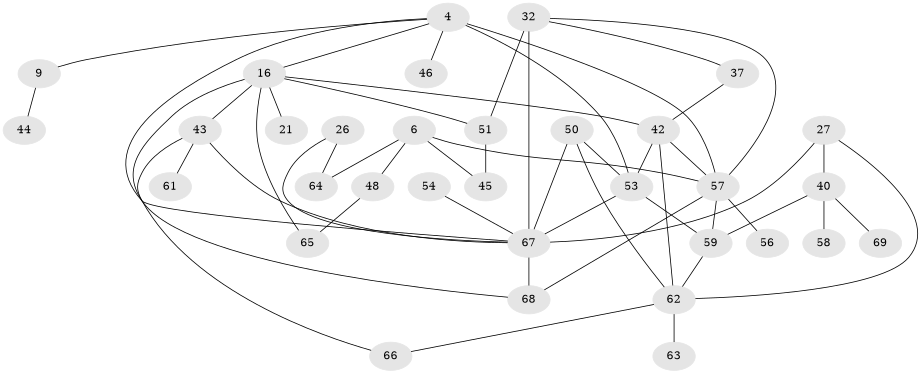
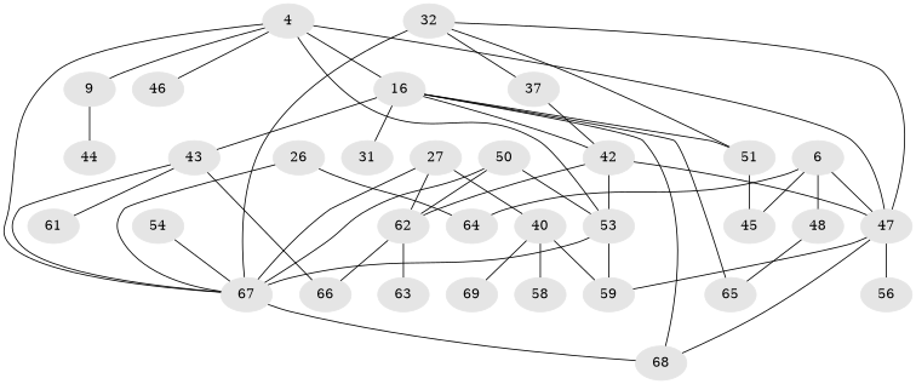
  graph {
    node [color=gray90 style=filled]
    4 [super="+2"]
    9
    16 [super="+5"]
    46
-   47 [super="+3+1" label=57]
+   47 [super="+3+1"]
    53 [super="+17+21"]
    67 [super="+57+60"]
    44
-   31 [label=21]
+   31
    42 [super="+39"]
    43 [super="+28"]
    51
    65
    68 [super="+20"]
    59 [super="+8+7+55"]
    56
    6
    45
    48
    64
    62 [super="+11+52"]
    61
    66
    26
    27 [super="+25"]
    40 [super="+35"]
    58
    69
    63
    32 [super="+29+14"]
    37
    50 [super="+22"]
    54
    4 -- 9
    4 -- 16
    4 -- 46
    4 -- 47 [weight=3]
    4 -- 53
    4 -- 67
    9 -- 44
    16 -- 31
    16 -- 42
    16 -- 43 [weight=2]
    16 -- 51
    16 -- 65
    16 -- 68
    47 -- 68
    47 -- 59 [weight=2]
    47 -- 56
    53 -- 67
    53 -- 59 [weight=2]
    67 -- 68
    42 -- 47
    42 -- 53 [weight=2]
    42 -- 62
    43 -- 67
    43 -- 61
    43 -- 66
    51 -- 45
-   59 -- 62 [weight=2]
    6 -- 47
    6 -- 45
    6 -- 48
    6 -- 64
    48 -- 65
    62 -- 66
    62 -- 63
    26 -- 67
    26 -- 64
    27 -- 67 [weight=4]
    27 -- 62
    27 -- 40 [weight=2]
    40 -- 59
    40 -- 58
    40 -- 69
    32 -- 47 [weight=2]
    32 -- 67 [weight=4]
    32 -- 51
    32 -- 37
    37 -- 42
    50 -- 53
    50 -- 67
    50 -- 62
    54 -- 67
  }
